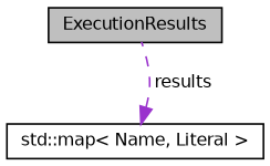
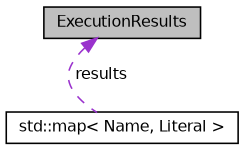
  digraph {
    node [color=black fontname=Helvetica fontsize=10 shape=record style=filled]
    n1 [fillcolor=grey75 fontcolor=black height=0.2 label=ExecutionResults width=0.4]
    n2 [fillcolor=white height=0.2 label="std::map\< Name, Literal \>" width=0.4]
-   n2 -> n1 [color=darkorchid3 dir=back fontname=Helvetica fontsize=10 label=" results" labelfontname=Helvetica labelfontsize=10 style=dashed]
+   n1 -> n2 [color=darkorchid3 dir=back fontname=Helvetica fontsize=10 label=" results" labelfontname=Helvetica labelfontsize=10 style=dashed]
  }
